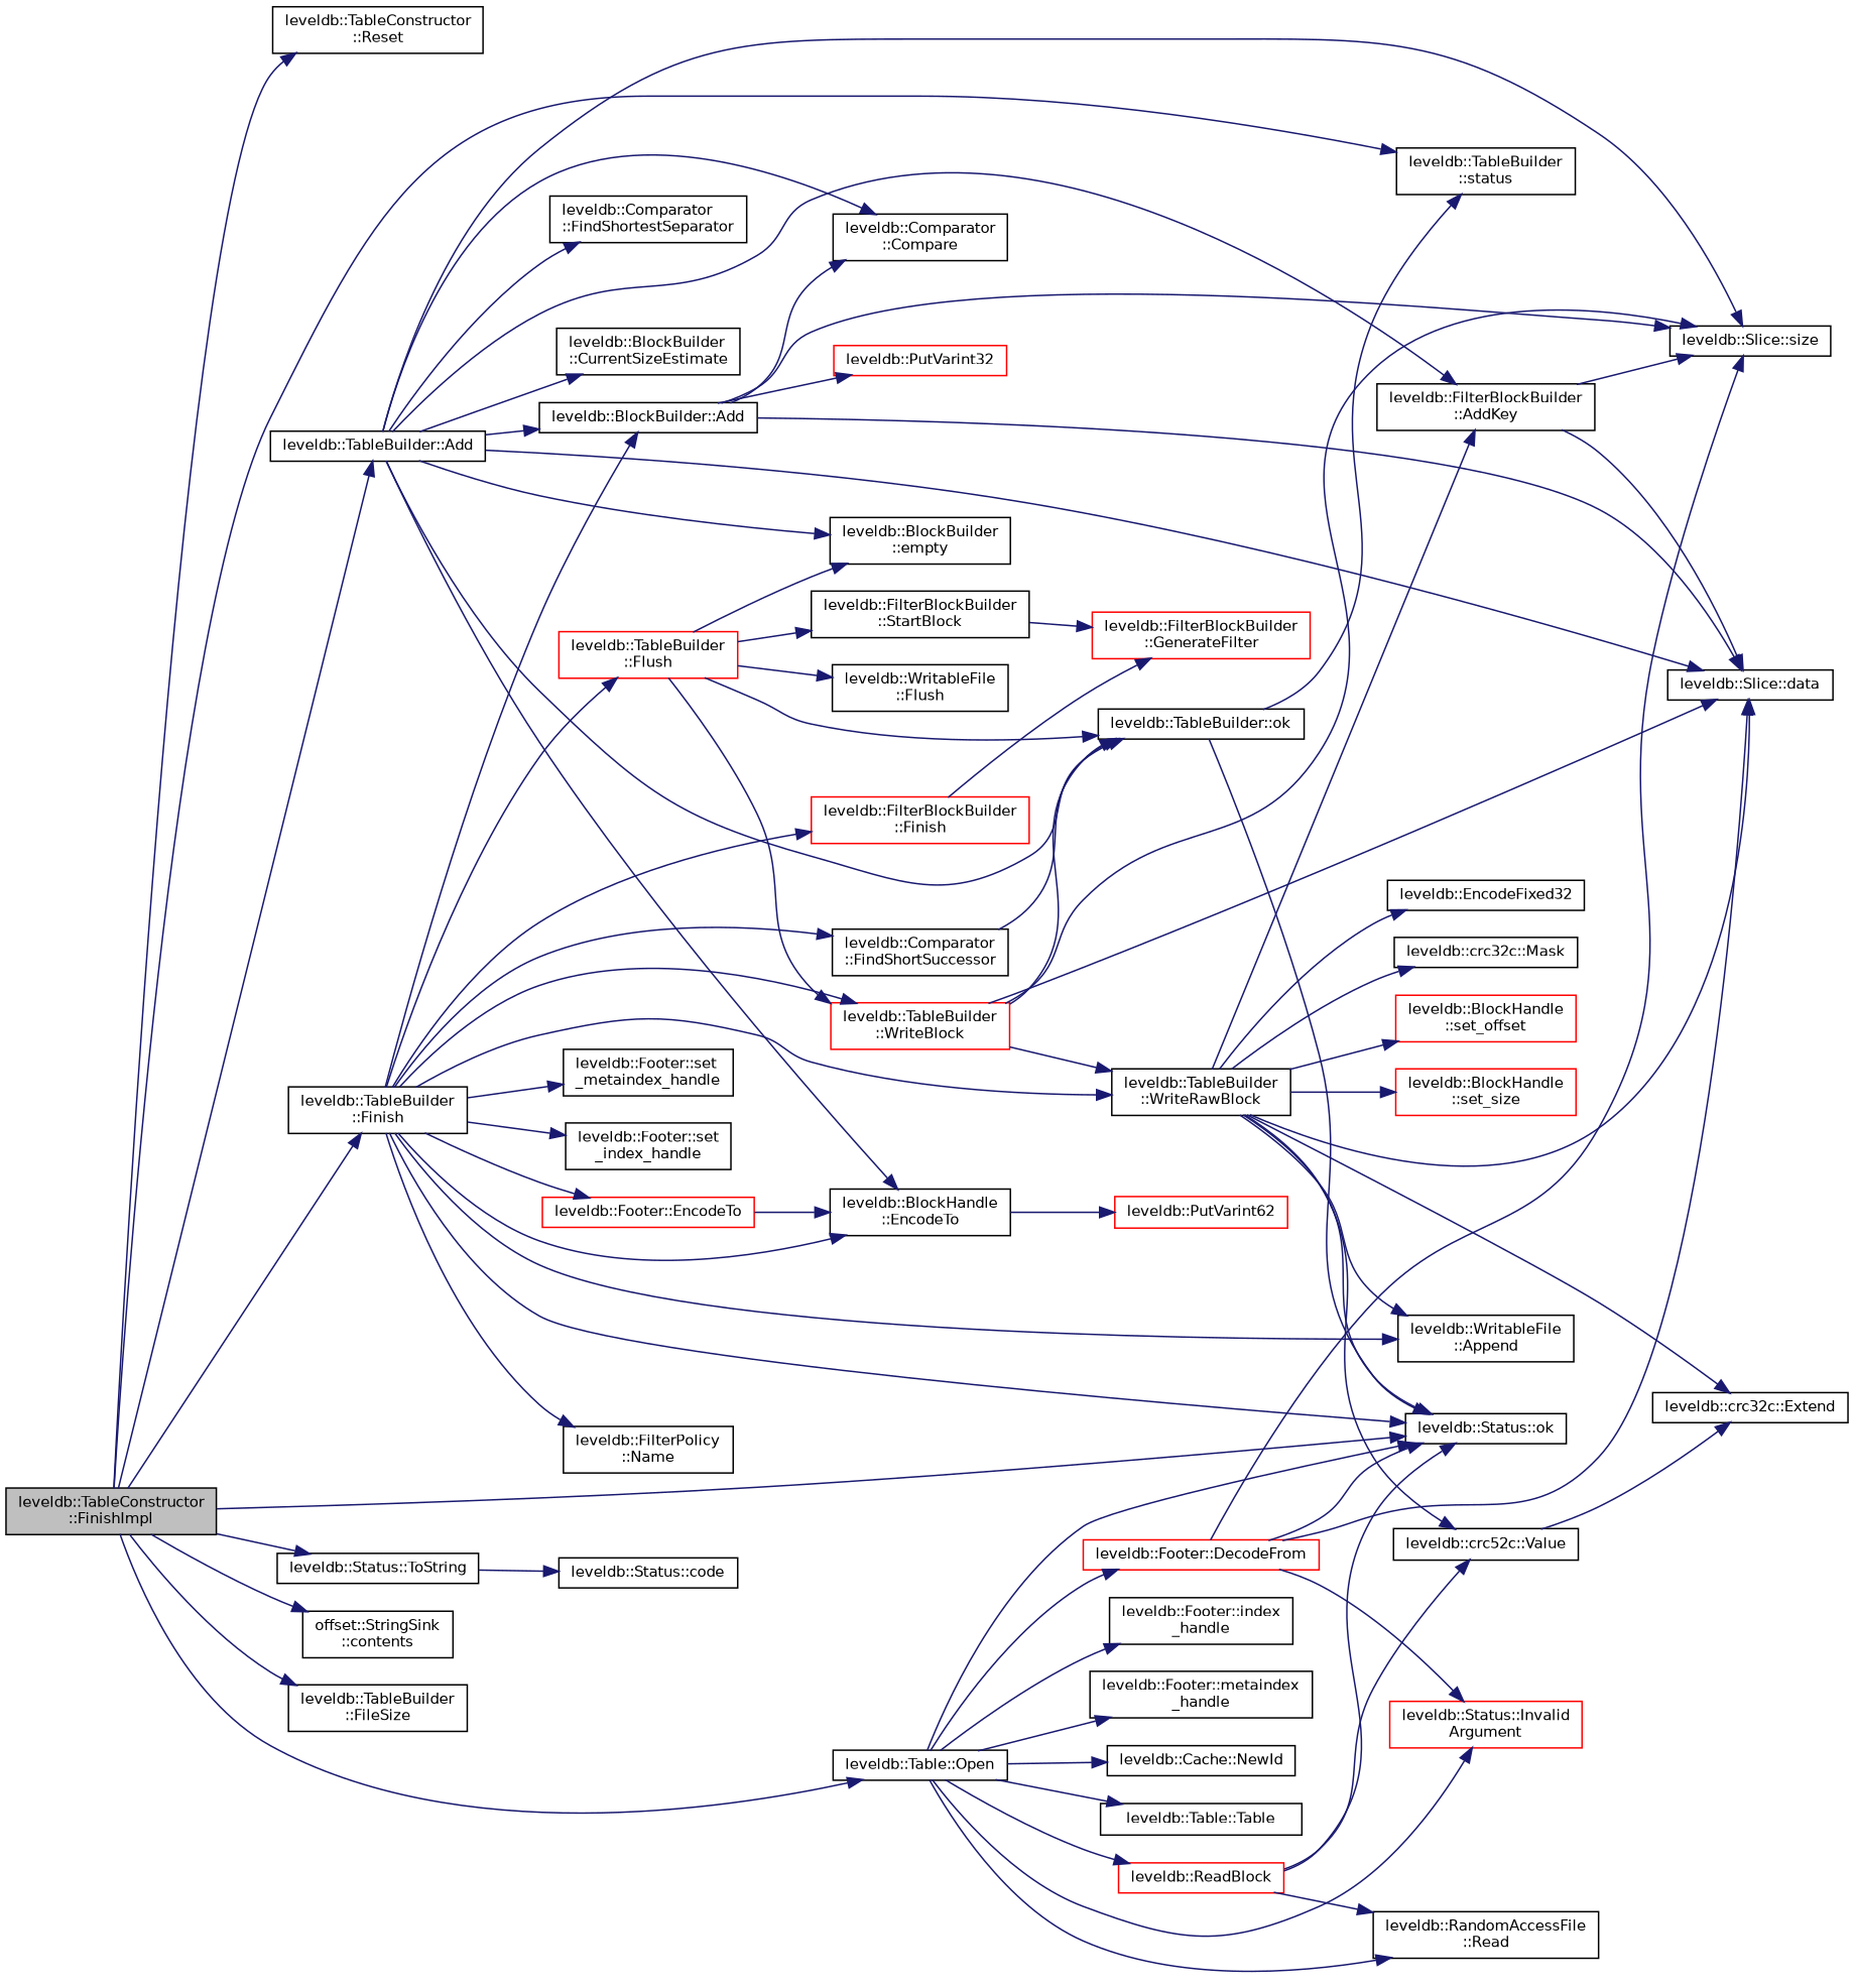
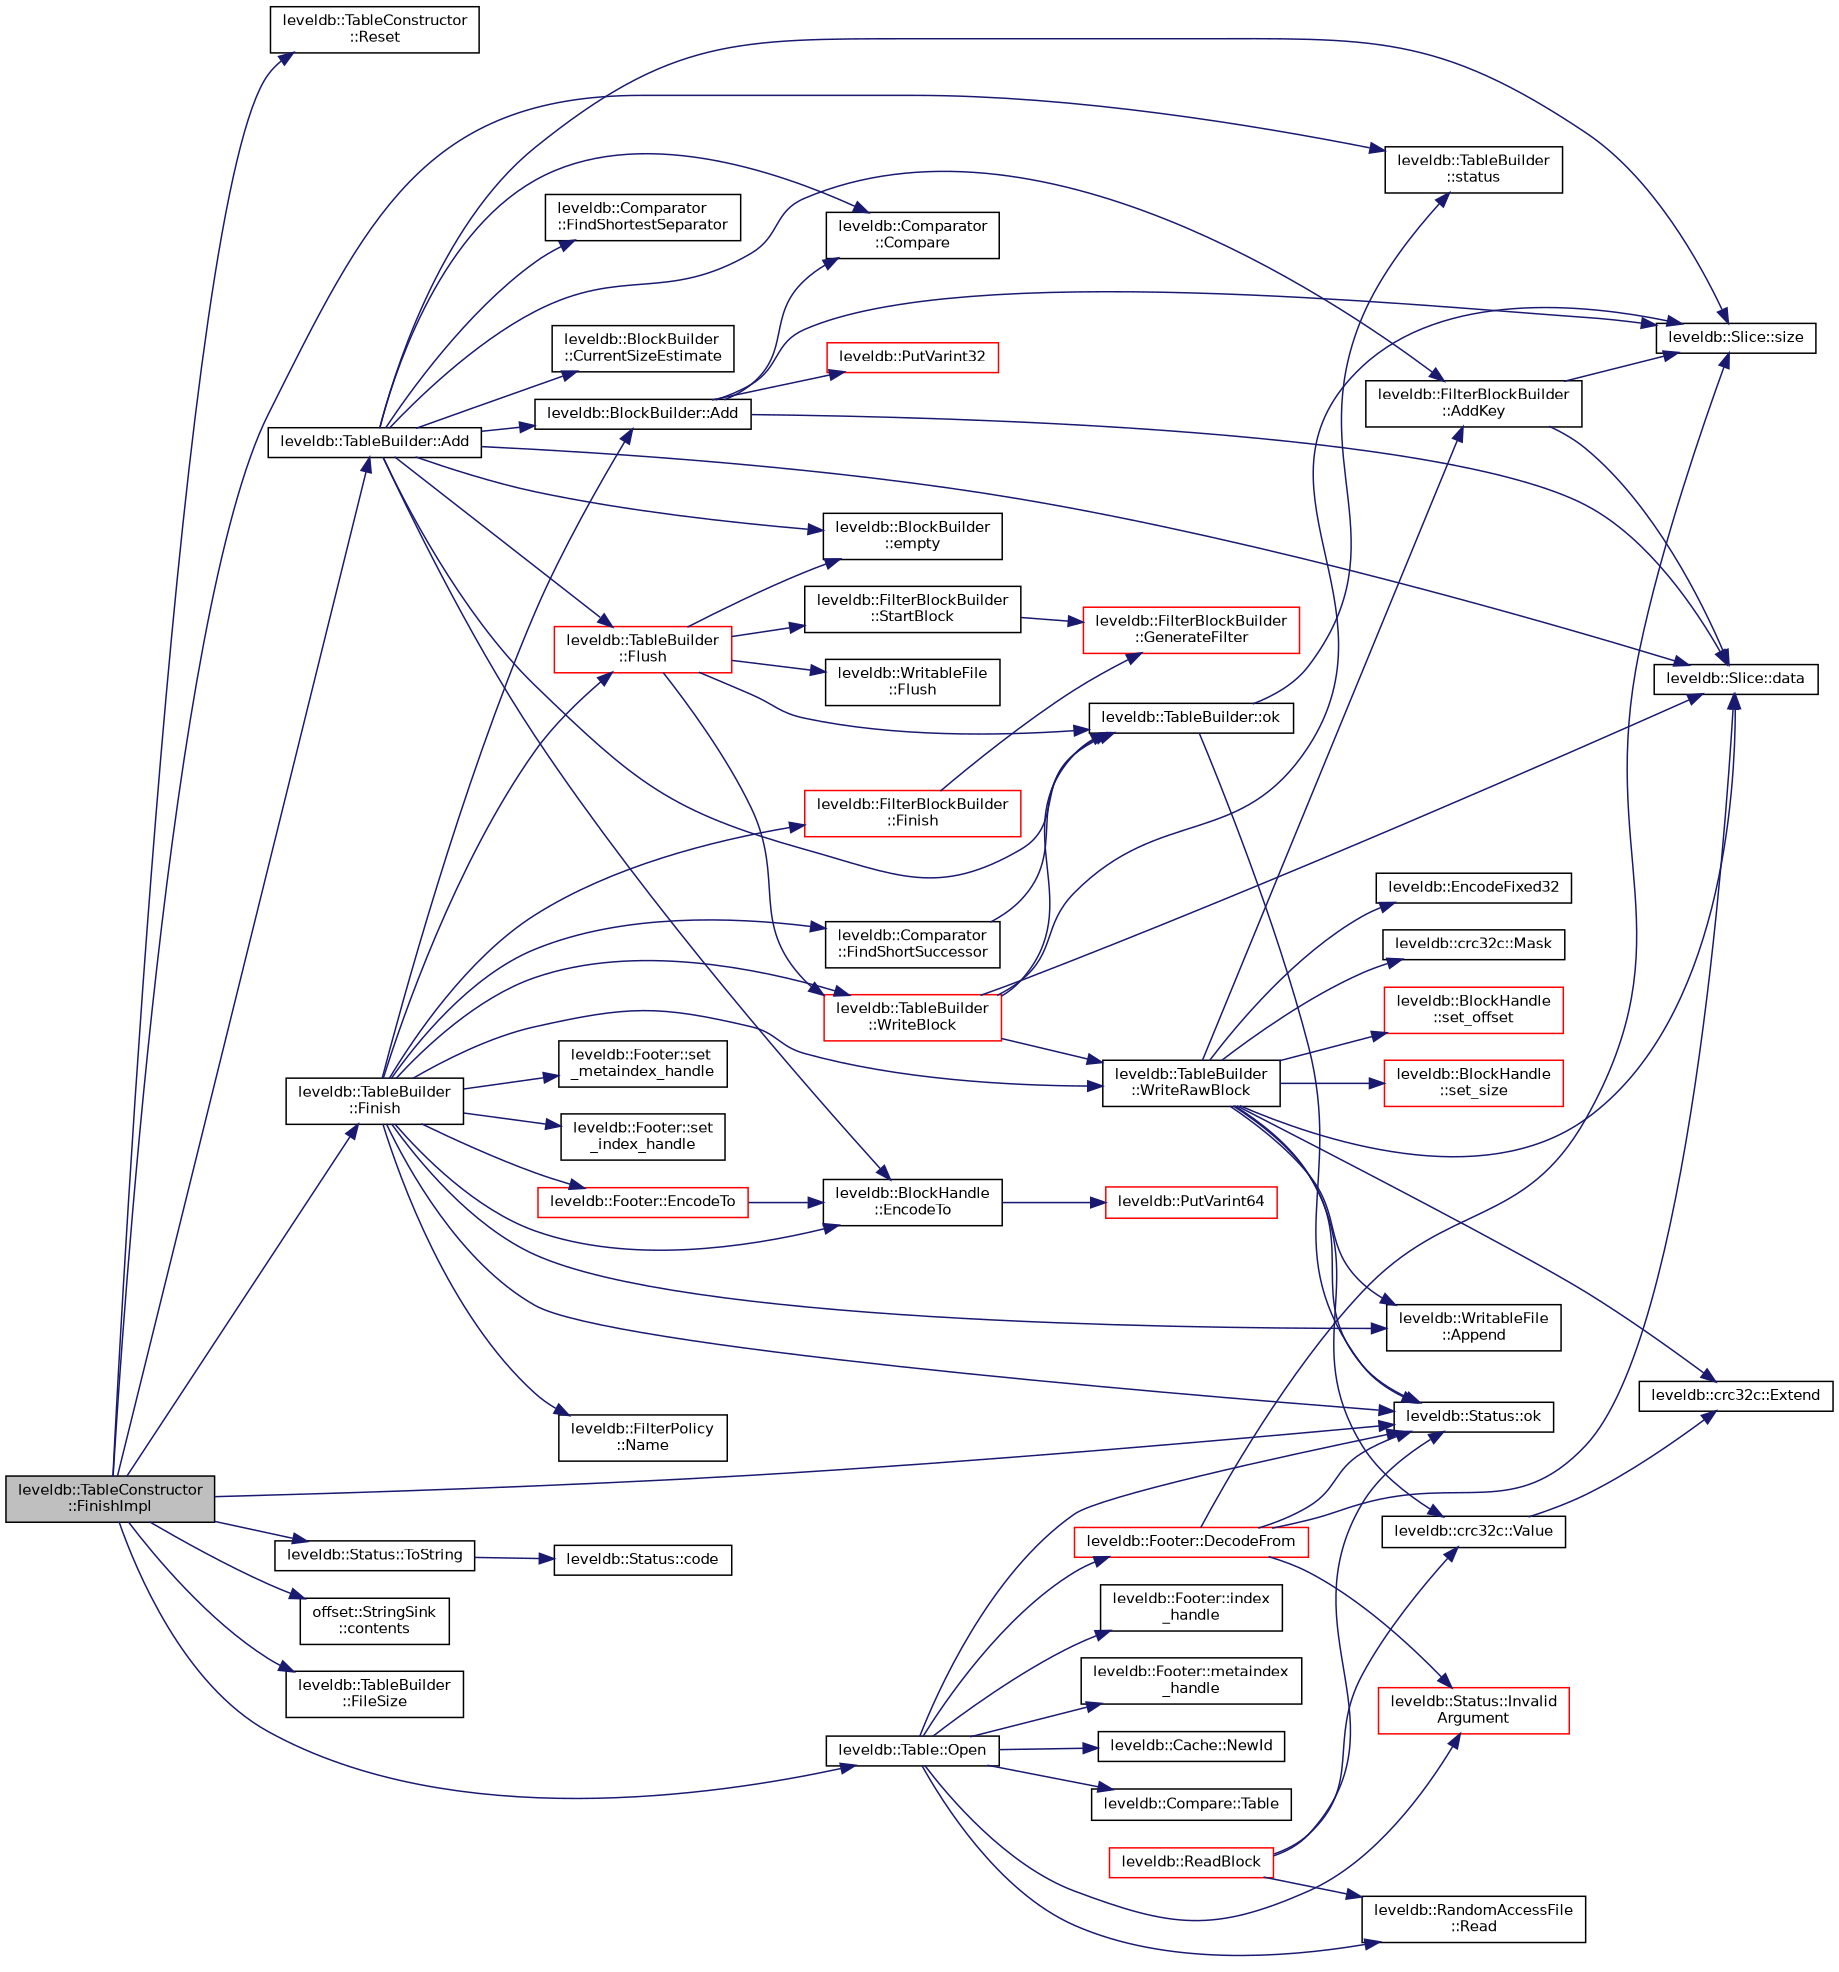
  digraph {
    rankdir=LR
    node [color=black fillcolor=white fontname=Helvetica fontsize=10 shape=record style=filled]
    edge [color=midnightblue fontname=Helvetica fontsize=10 labelfontname=Helvetica labelfontsize=10 style=solid]
    n1 [fillcolor=grey75 fontcolor=black height=0.2 label="leveldb::TableConstructor\l::FinishImpl" width=0.4]
    n2 [height=0.2 label="leveldb::TableConstructor\l::Reset" width=0.4]
    n3 [height=0.2 label="leveldb::TableBuilder::Add" width=0.4]
    n4 [height=0.2 label="leveldb::TableBuilder\l::status" width=0.4]
    n5 [height=0.2 label="leveldb::Status::ok" width=0.4]
    n6 [height=0.2 label="leveldb::TableBuilder\l::Finish" width=0.4]
    n7 [height=0.2 label="leveldb::Status::ToString" width=0.4]
    n8 [height=0.2 label="offset::StringSink\l::contents" width=0.4]
    n9 [height=0.2 label="leveldb::TableBuilder\l::FileSize" width=0.4]
    n10 [height=0.2 label="leveldb::Table::Open" width=0.4]
    n11 [height=0.2 label="leveldb::TableBuilder::ok" width=0.4]
    n12 [height=0.2 label="leveldb::Comparator\l::Compare" width=0.4]
    n13 [height=0.2 label="leveldb::BlockBuilder\l::empty" width=0.4]
    n14 [height=0.2 label="leveldb::Comparator\l::FindShortestSeparator" width=0.4]
    n15 [height=0.2 label="leveldb::BlockHandle\l::EncodeTo" width=0.4]
    n16 [height=0.2 label="leveldb::BlockBuilder::Add" width=0.4]
    n17 [height=0.2 label="leveldb::Slice::size" width=0.4]
    n18 [height=0.2 label="leveldb::Slice::data" width=0.4]
    n19 [height=0.2 label="leveldb::FilterBlockBuilder\l::AddKey" width=0.4]
    n20 [height=0.2 label="leveldb::BlockBuilder\l::CurrentSizeEstimate" width=0.4]
    n21 [color=red height=0.2 label="leveldb::TableBuilder\l::Flush" width=0.4]
    n22 [color=red height=0.2 label="leveldb::TableBuilder\l::WriteBlock" width=0.4]
    n23 [height=0.2 label="leveldb::TableBuilder\l::WriteRawBlock" width=0.4]
    n24 [height=0.2 label="leveldb::WritableFile\l::Append" width=0.4]
    n25 [color=red height=0.2 label="leveldb::FilterBlockBuilder\l::Finish" width=0.4]
    n26 [height=0.2 label="leveldb::FilterPolicy\l::Name" width=0.4]
    n27 [height=0.2 label="leveldb::Comparator\l::FindShortSuccessor" width=0.4]
    n28 [height=0.2 label="leveldb::Footer::set\l_metaindex_handle" width=0.4]
    n29 [height=0.2 label="leveldb::Footer::set\l_index_handle" width=0.4]
    n30 [color=red height=0.2 label="leveldb::Footer::EncodeTo" width=0.4]
    n31 [height=0.2 label="leveldb::Status::code" width=0.4]
    n32 [color=red height=0.2 label="leveldb::Status::Invalid\lArgument" width=0.4]
    n33 [height=0.2 label="leveldb::RandomAccessFile\l::Read" width=0.4]
    n34 [color=red height=0.2 label="leveldb::Footer::DecodeFrom" width=0.4]
    n35 [color=red height=0.2 label="leveldb::ReadBlock" width=0.4]
    n36 [height=0.2 label="leveldb::Footer::index\l_handle" width=0.4]
    n37 [height=0.2 label="leveldb::Footer::metaindex\l_handle" width=0.4]
    n38 [height=0.2 label="leveldb::Cache::NewId" width=0.4]
-   n39 [height=0.2 label="leveldb::Table::Table" width=0.4]
-   n40 [color=red height=0.2 label="leveldb::PutVarint62" width=0.4]
+   n39 [height=0.2 label="leveldb::Compare::Table" width=0.4]
+   n40 [color=red height=0.2 label="leveldb::PutVarint64" width=0.4]
    n41 [color=red height=0.2 label="leveldb::PutVarint32" width=0.4]
    n42 [height=0.2 label="leveldb::WritableFile\l::Flush" width=0.4]
    n43 [height=0.2 label="leveldb::FilterBlockBuilder\l::StartBlock" width=0.4]
    n44 [color=red height=0.2 label="leveldb::FilterBlockBuilder\l::GenerateFilter" width=0.4]
    n45 [color=red height=0.2 label="leveldb::BlockHandle\l::set_offset" width=0.4]
    n46 [color=red height=0.2 label="leveldb::BlockHandle\l::set_size" width=0.4]
-   n47 [height=0.2 label="leveldb::crc52c::Value" width=0.4]
+   n47 [height=0.2 label="leveldb::crc32c::Value" width=0.4]
    n48 [height=0.2 label="leveldb::crc32c::Extend" width=0.4]
    n49 [height=0.2 label="leveldb::EncodeFixed32" width=0.4]
    n50 [height=0.2 label="leveldb::crc32c::Mask" width=0.4]
    n1 -> n2
    n1 -> n3
    n1 -> n4
    n1 -> n5
    n1 -> n6
    n1 -> n7
    n1 -> n8
    n1 -> n9
    n1 -> n10
    n3 -> n11
    n3 -> n12
    n3 -> n13
    n3 -> n14
    n3 -> n15
    n3 -> n16
    n3 -> n17
    n3 -> n18
    n3 -> n19
    n3 -> n20
+   n3 -> n21
    n6 -> n5
    n6 -> n15
    n6 -> n16
    n6 -> n21
    n6 -> n22
    n6 -> n23
    n6 -> n24
    n6 -> n25
    n6 -> n26
    n6 -> n27
    n6 -> n28
    n6 -> n29
    n6 -> n30
    n7 -> n31
    n10 -> n5
    n10 -> n32
    n10 -> n33
    n10 -> n34
-   n10 -> n35
    n10 -> n36
    n10 -> n37
    n10 -> n38
    n10 -> n39
    n11 -> n4
    n11 -> n5
    n15 -> n40
    n16 -> n12
    n16 -> n17
    n16 -> n18
    n16 -> n41
    n19 -> n17
    n19 -> n18
    n21 -> n11
    n21 -> n13
    n21 -> n22
    n21 -> n42
    n21 -> n43
    n22 -> n11
    n22 -> n17
    n22 -> n18
    n22 -> n23
    n23 -> n5
    n23 -> n18
    n23 -> n19
    n23 -> n24
    n23 -> n45
    n23 -> n46
    n23 -> n47
    n23 -> n48
    n23 -> n49
    n23 -> n50
    n25 -> n44
    n27 -> n11
    n30 -> n15
    n34 -> n5
    n34 -> n17
    n34 -> n18
    n34 -> n32
    n35 -> n5
    n35 -> n33
    n35 -> n47
    n43 -> n44
    n47 -> n48
  }
